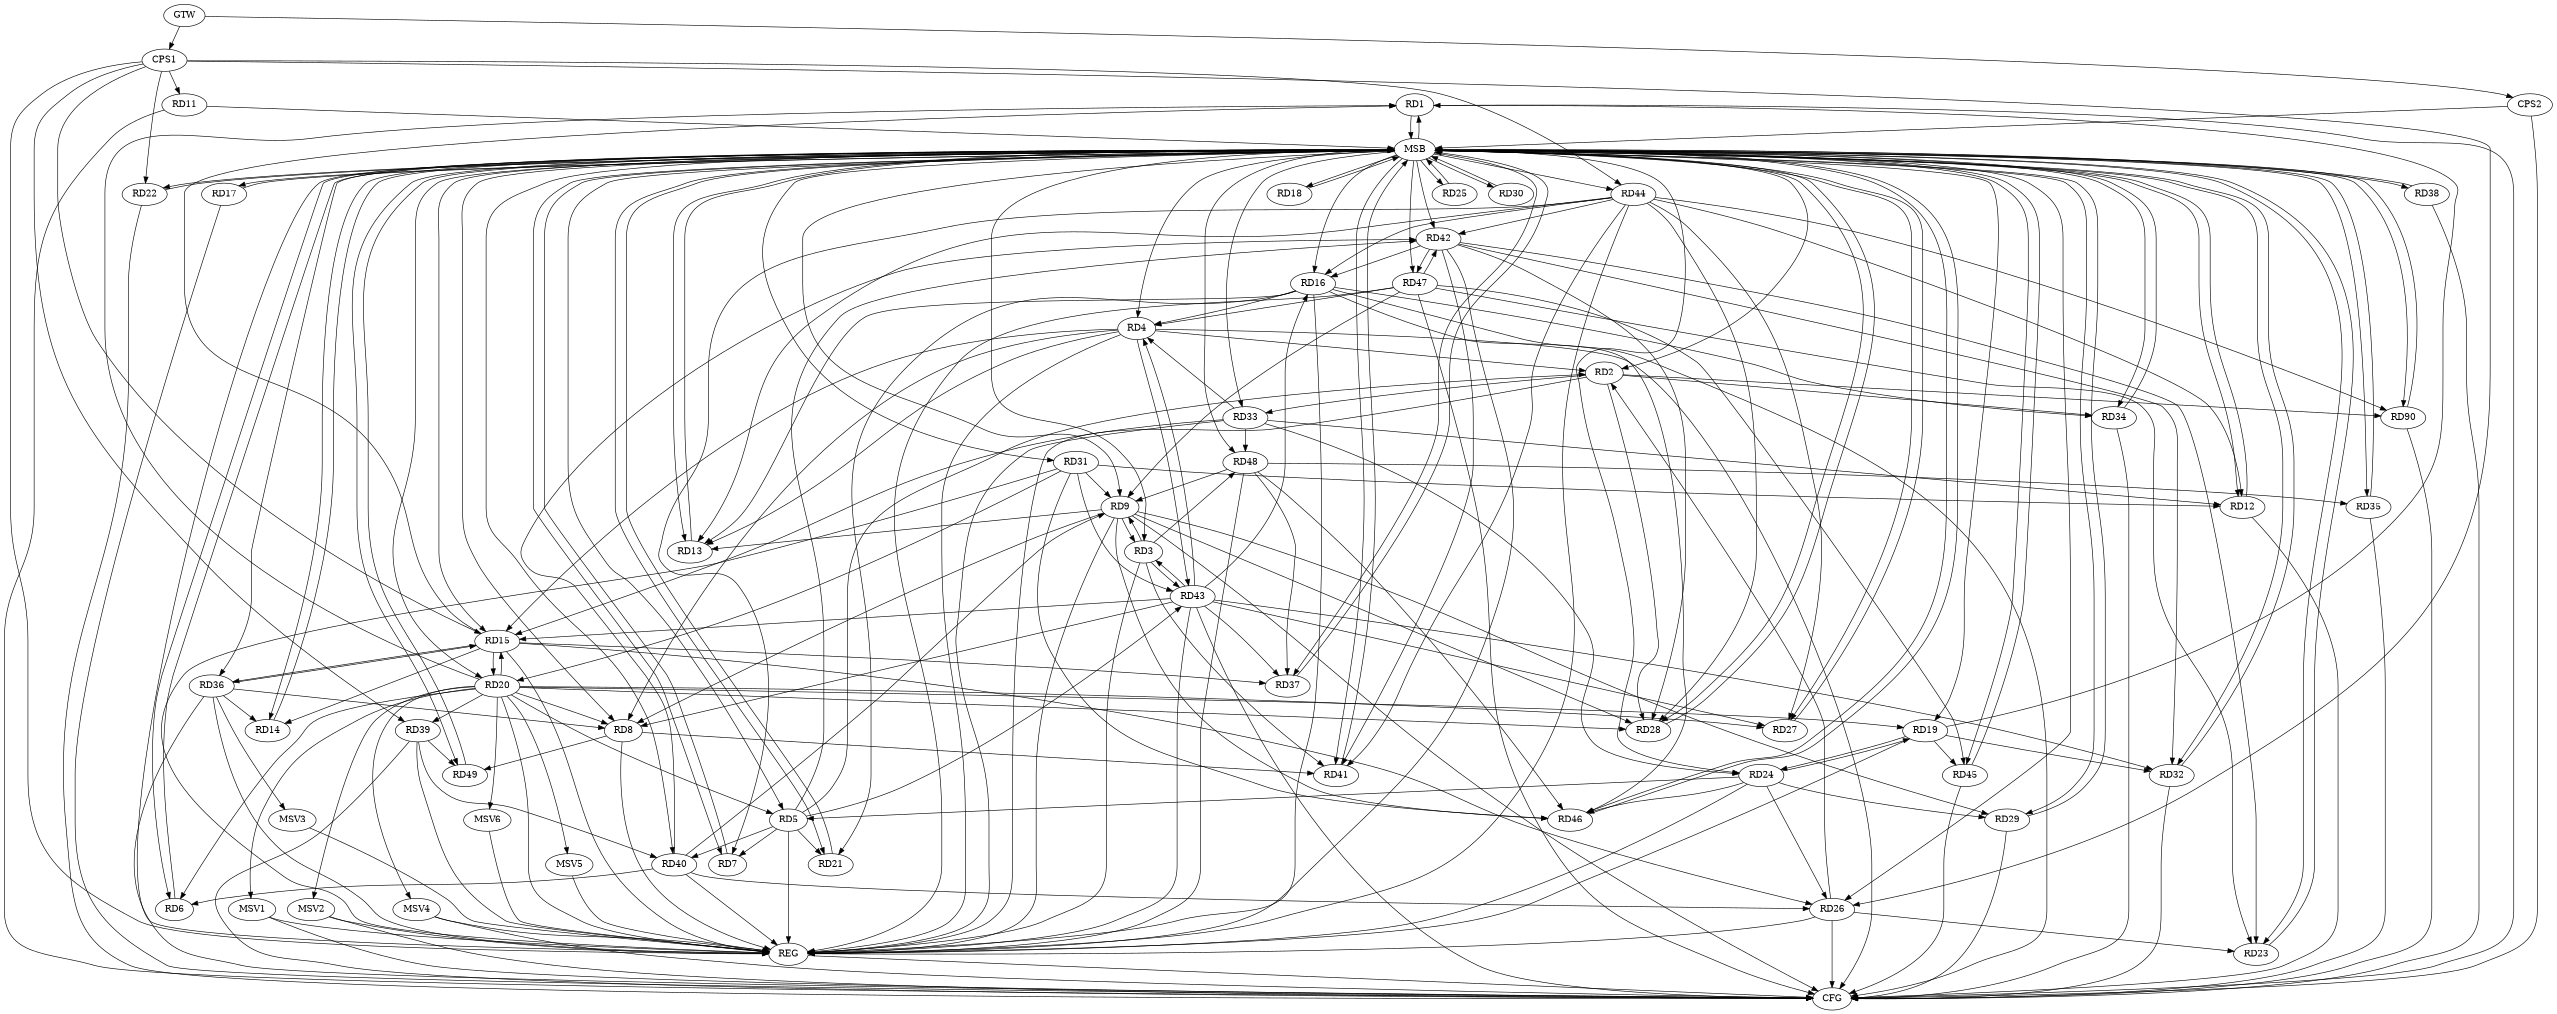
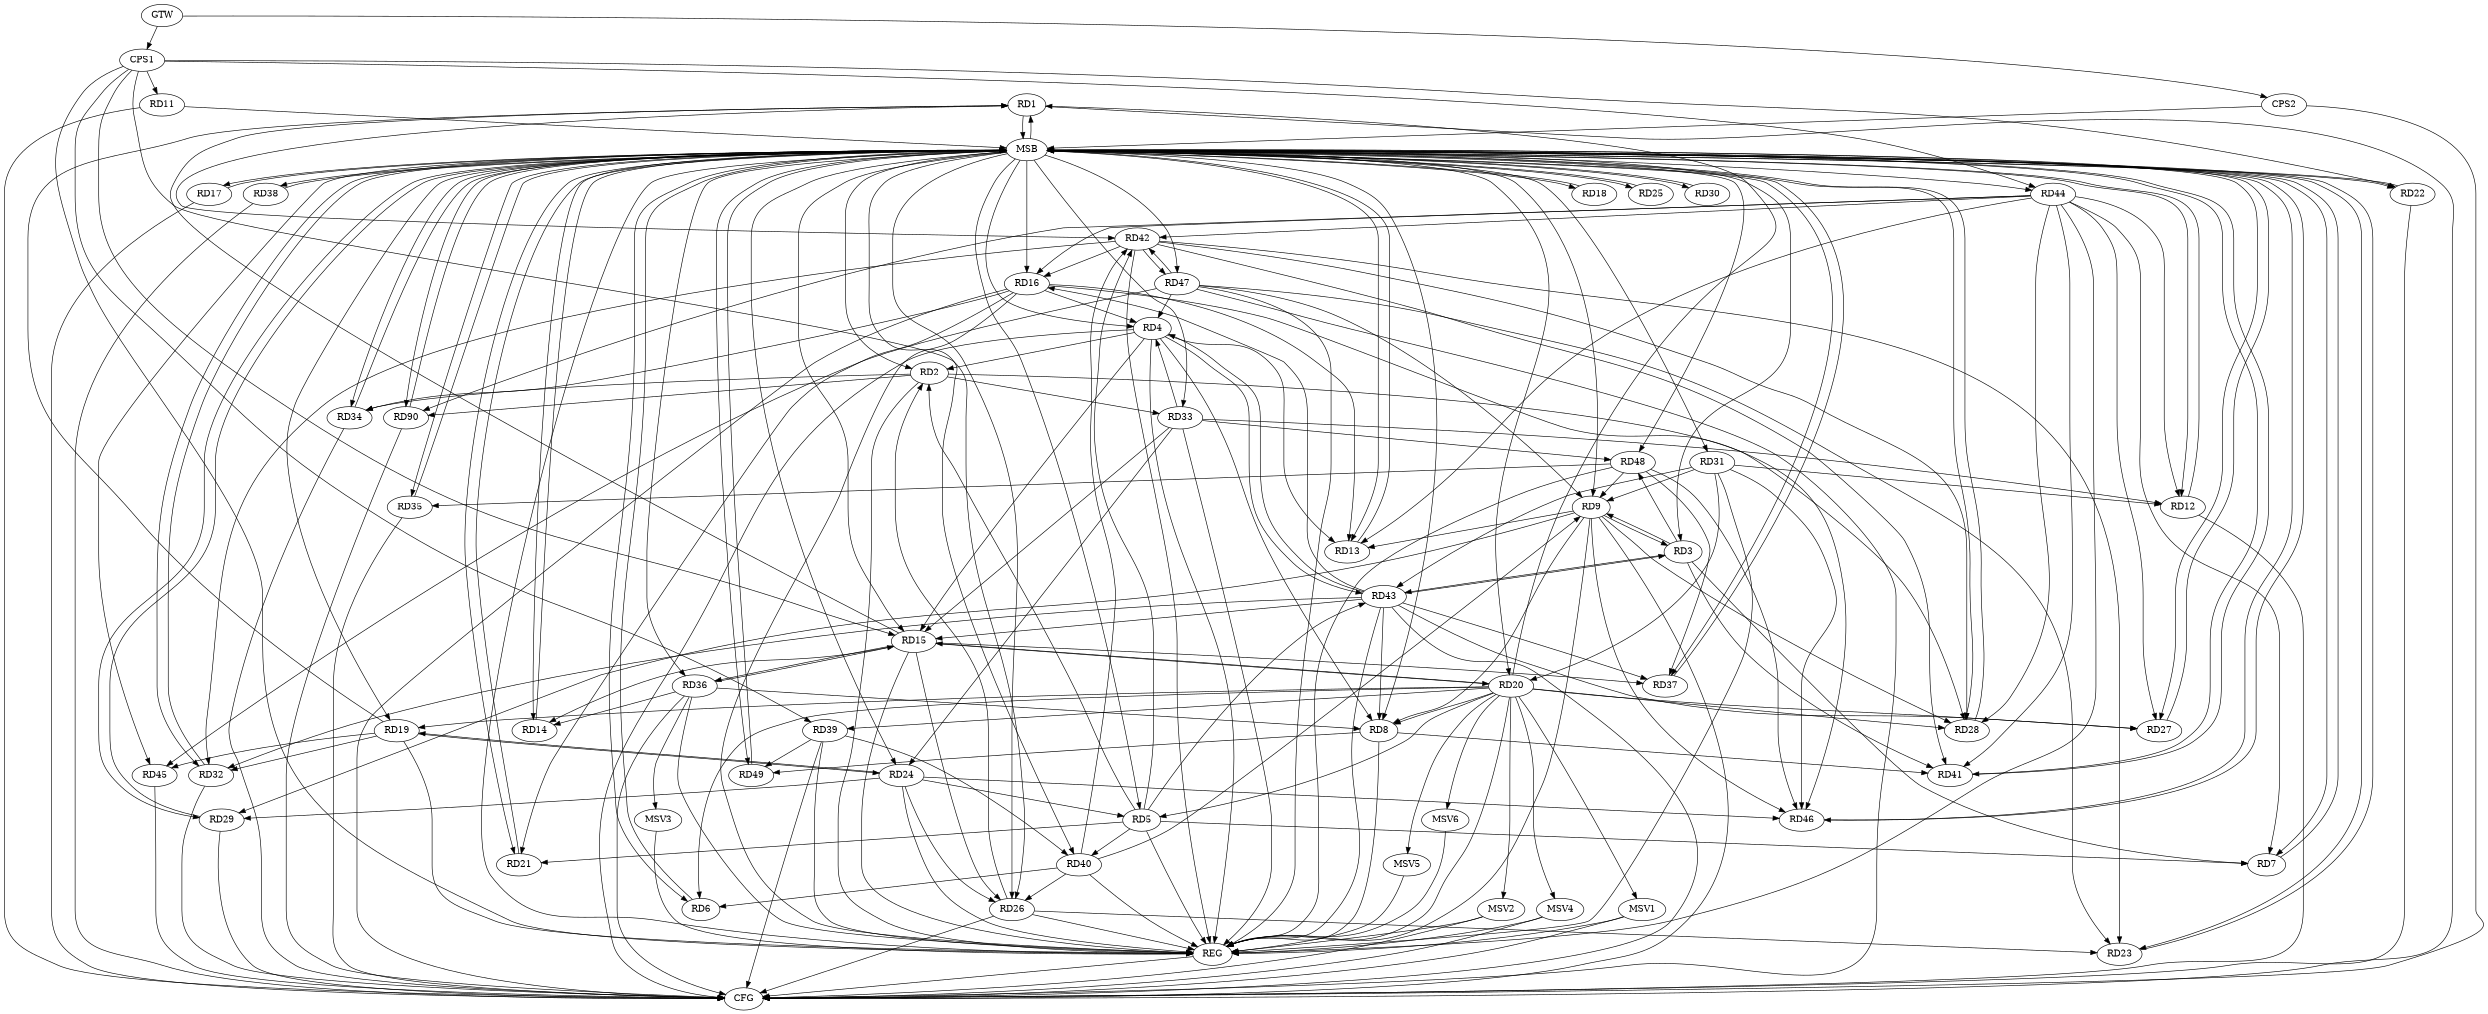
  strict digraph {
    n1 [label=RD1]
    n2 [label=MSB]
    n3 [label=CFG]
    n4 [label=RD2]
    n5 [label=RD90]
    n6 [label=RD28]
    n7 [label=RD33]
    n8 [label=RD34]
    n9 [label=REG]
    n10 [label=RD3]
    n11 [label=RD9]
    n12 [label=RD41]
    n13 [label=RD48]
    n14 [label=RD4]
    n15 [label=RD8]
    n16 [label=RD13]
    n17 [label=RD15]
    n18 [label=RD5]
    n19 [label=RD7]
    n20 [label=RD21]
    n21 [label=RD40]
    n22 [label=RD42]
    n23 [label=RD6]
    n24 [label=RD49]
    n25 [label=RD29]
    n26 [label=RD46]
    n27 [label=RD12]
    n28 [label=RD14]
    n29 [label=RD20]
    n30 [label=RD26]
    n31 [label=RD36]
    n32 [label=RD37]
    n33 [label=RD16]
    n34 [label=RD17]
    n35 [label=RD18]
    n36 [label=RD19]
    n37 [label=RD24]
    n38 [label=RD32]
    n39 [label=RD45]
    n40 [label=RD27]
    n41 [label=RD22]
    n42 [label=RD23]
    n43 [label=RD25]
    n44 [label=RD30]
    n45 [label=RD31]
    n46 [label=RD35]
    n47 [label=RD38]
    n48 [label=RD47]
    n49 [label=RD44]
    n50 [label=RD43]
    n51 [label=RD11]
    n52 [label=RD39]
    n53 [label=MSV1]
    n54 [label=MSV2]
    n55 [label=MSV4]
    n56 [label=MSV5]
    n57 [label=MSV6]
    n58 [label=MSV3]
    n59 [label=CPS1]
    n60 [label=CPS2]
    n61 [label=GTW]
    n1 -> n2
    n1 -> n3
    n2 -> n1
    n2 -> n4
    n2 -> n5
    n2 -> n6
    n2 -> n7
    n2 -> n8
    n2 -> n9
    n2 -> n10
    n2 -> n11
    n2 -> n12
    n2 -> n13
    n2 -> n14
    n2 -> n15
    n2 -> n16
    n2 -> n17
    n2 -> n18
    n2 -> n19
    n2 -> n20
    n2 -> n21
-   n2 -> n22
+   n1 -> n22
    n2 -> n23
    n2 -> n24
    n2 -> n25
    n2 -> n26
    n2 -> n27
    n2 -> n28
    n2 -> n29
    n2 -> n30
    n2 -> n31
    n2 -> n32
    n2 -> n33
    n2 -> n34
    n2 -> n35
    n2 -> n36
    n2 -> n37
    n2 -> n38
    n2 -> n39
    n2 -> n40
    n2 -> n41
    n2 -> n42
    n2 -> n43
    n2 -> n44
    n2 -> n45
    n2 -> n46
    n2 -> n47
    n2 -> n48
    n2 -> n49
    n4 -> n5
    n4 -> n6
    n4 -> n7
    n4 -> n8
    n4 -> n9
    n5 -> n2
    n5 -> n3
    n6 -> n2
    n7 -> n9
    n7 -> n13
    n7 -> n14
    n7 -> n17
    n7 -> n27
    n7 -> n37
    n8 -> n2
    n8 -> n3
    n9 -> n3
-   n10 -> n9
+   n10 -> n19
    n10 -> n11
    n10 -> n12
    n10 -> n13
    n10 -> n50
    n11 -> n3
    n11 -> n6
    n11 -> n9
    n11 -> n10
    n11 -> n15
    n11 -> n16
    n11 -> n25
    n11 -> n26
    n12 -> n2
    n13 -> n9
    n13 -> n11
    n13 -> n26
    n13 -> n32
    n13 -> n46
    n14 -> n3
    n14 -> n4
    n14 -> n9
    n14 -> n15
    n14 -> n16
    n14 -> n17
    n14 -> n50
    n15 -> n9
    n15 -> n12
    n15 -> n24
    n16 -> n2
    n17 -> n1
    n17 -> n9
    n17 -> n28
    n17 -> n29
    n17 -> n30
    n17 -> n31
    n17 -> n32
    n18 -> n4
    n18 -> n9
    n18 -> n19
    n18 -> n20
    n18 -> n21
    n18 -> n22
    n18 -> n50
    n19 -> n2
    n20 -> n2
    n21 -> n9
    n21 -> n11
    n21 -> n22
    n21 -> n23
    n21 -> n30
    n22 -> n6
    n22 -> n9
    n22 -> n12
    n22 -> n33
    n22 -> n38
    n22 -> n42
    n22 -> n48
    n23 -> n2
    n24 -> n2
    n25 -> n2
    n25 -> n3
    n26 -> n2
    n27 -> n2
    n27 -> n3
    n28 -> n2
    n29 -> n1
    n29 -> n6
    n29 -> n9
    n29 -> n15
    n29 -> n17
    n29 -> n18
    n29 -> n23
    n29 -> n36
    n29 -> n40
    n29 -> n52
    n29 -> n53
    n29 -> n54
    n29 -> n55
    n29 -> n56
    n29 -> n57
    n30 -> n3
    n30 -> n4
    n30 -> n9
    n30 -> n42
    n31 -> n3
    n31 -> n9
    n31 -> n15
    n31 -> n17
    n31 -> n28
    n31 -> n58
    n32 -> n2
    n33 -> n3
    n33 -> n8
    n33 -> n9
    n33 -> n14
    n33 -> n16
    n33 -> n20
    n33 -> n26
    n34 -> n2
    n34 -> n3
    n35 -> n2
    n36 -> n1
    n36 -> n9
    n36 -> n37
    n36 -> n38
    n36 -> n39
    n37 -> n9
    n37 -> n18
    n37 -> n25
    n37 -> n26
    n37 -> n30
    n37 -> n36
    n38 -> n2
    n38 -> n3
-   n39 -> n2
    n39 -> n3
    n40 -> n2
    n41 -> n2
    n41 -> n3
    n42 -> n2
    n43 -> n2
    n44 -> n2
    n45 -> n9
    n45 -> n11
    n45 -> n26
    n45 -> n27
    n45 -> n29
    n45 -> n50
    n46 -> n2
    n46 -> n3
    n47 -> n2
    n47 -> n3
    n48 -> n3
    n48 -> n9
    n48 -> n11
    n48 -> n14
    n48 -> n22
    n48 -> n39
    n48 -> n42
    n49 -> n5
    n49 -> n6
    n49 -> n9
    n49 -> n12
    n49 -> n16
    n49 -> n19
    n49 -> n22
    n49 -> n27
    n49 -> n33
    n49 -> n40
    n50 -> n3
    n50 -> n9
    n50 -> n10
    n50 -> n14
    n50 -> n15
    n50 -> n17
    n50 -> n32
    n50 -> n33
    n50 -> n38
    n50 -> n40
    n51 -> n2
    n51 -> n3
    n52 -> n3
    n52 -> n9
    n52 -> n21
    n52 -> n24
    n53 -> n3
    n53 -> n9
    n54 -> n3
    n54 -> n9
    n55 -> n3
    n55 -> n9
    n56 -> n9
    n57 -> n9
    n58 -> n9
    n59 -> n9
    n59 -> n17
    n59 -> n30
    n59 -> n41
    n59 -> n49
    n59 -> n51
    n59 -> n52
    n60 -> n2
    n60 -> n3
    n61 -> n59
    n61 -> n60
  }
